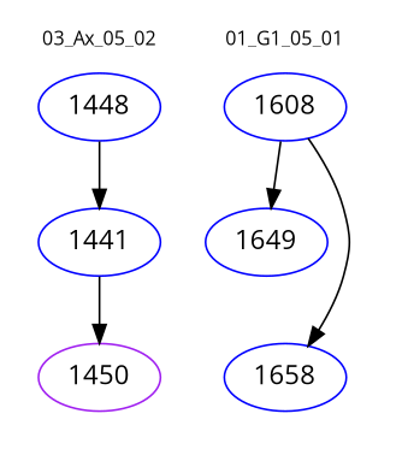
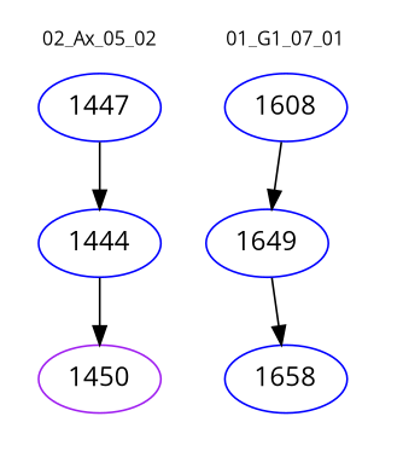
  digraph {
    fontname="Open Sans"
    node [color=blue fontname="Open Sans"]
    edge [color=black fontname="Open Sans"]
-   n1 [label=1448]
-   n2 [label=1441]
+   n1 [label=1447]
+   n2 [label=1444]
    n3 [color=purple label=1450]
    n4 [label=1649]
    n5 [label=1608]
    n6 [label=1658]
    subgraph cluster_1 {
      color=white
      fontsize=10
-     label="03_Ax_05_02"
+     label="02_Ax_05_02"
      n1
      n2
      n3
    }
    subgraph cluster_2 {
      color=white
      fontsize=10
-     label="01_G1_05_01"
+     label="01_G1_07_01"
      n4
      n5
      n6
    }
    n1 -> n2
    n2 -> n3
    n5 -> n4
-   n5 -> n6
+   n4 -> n6
  }
